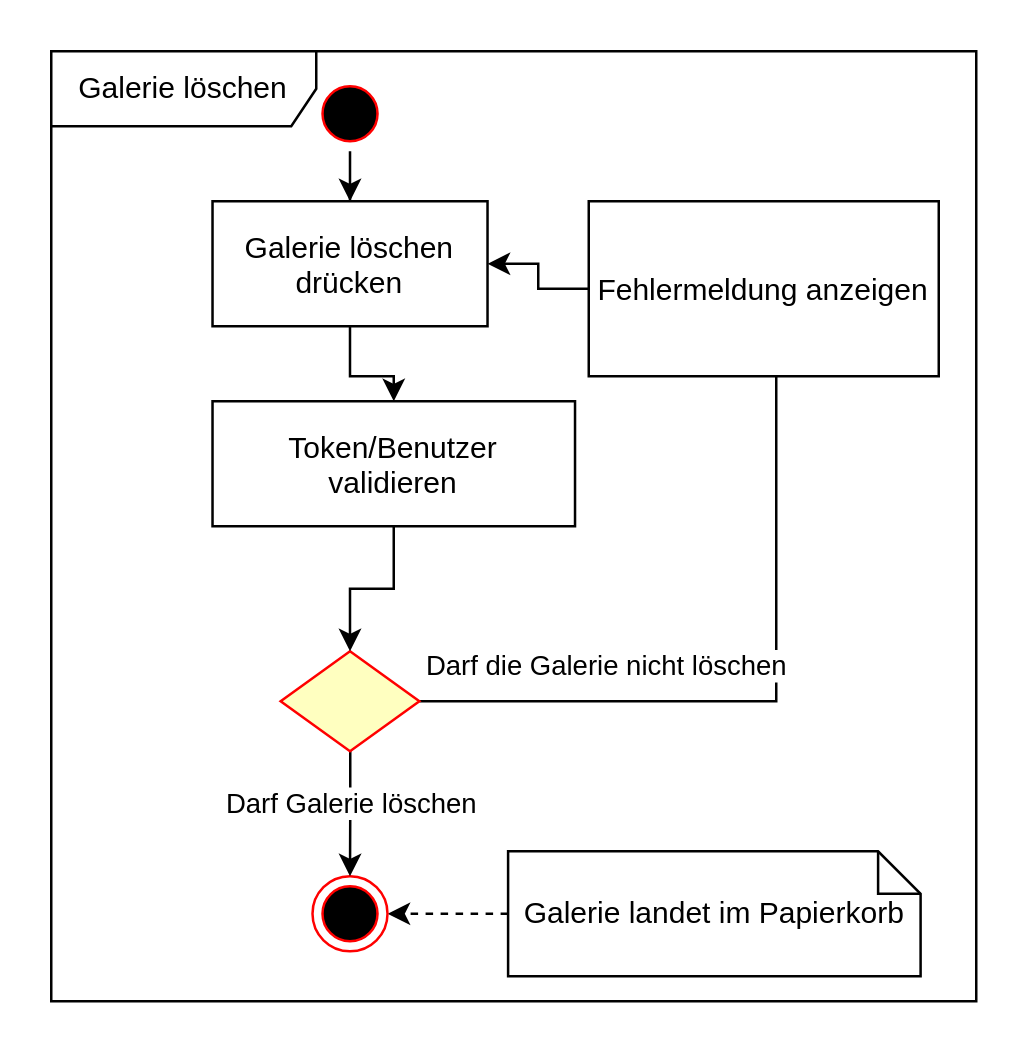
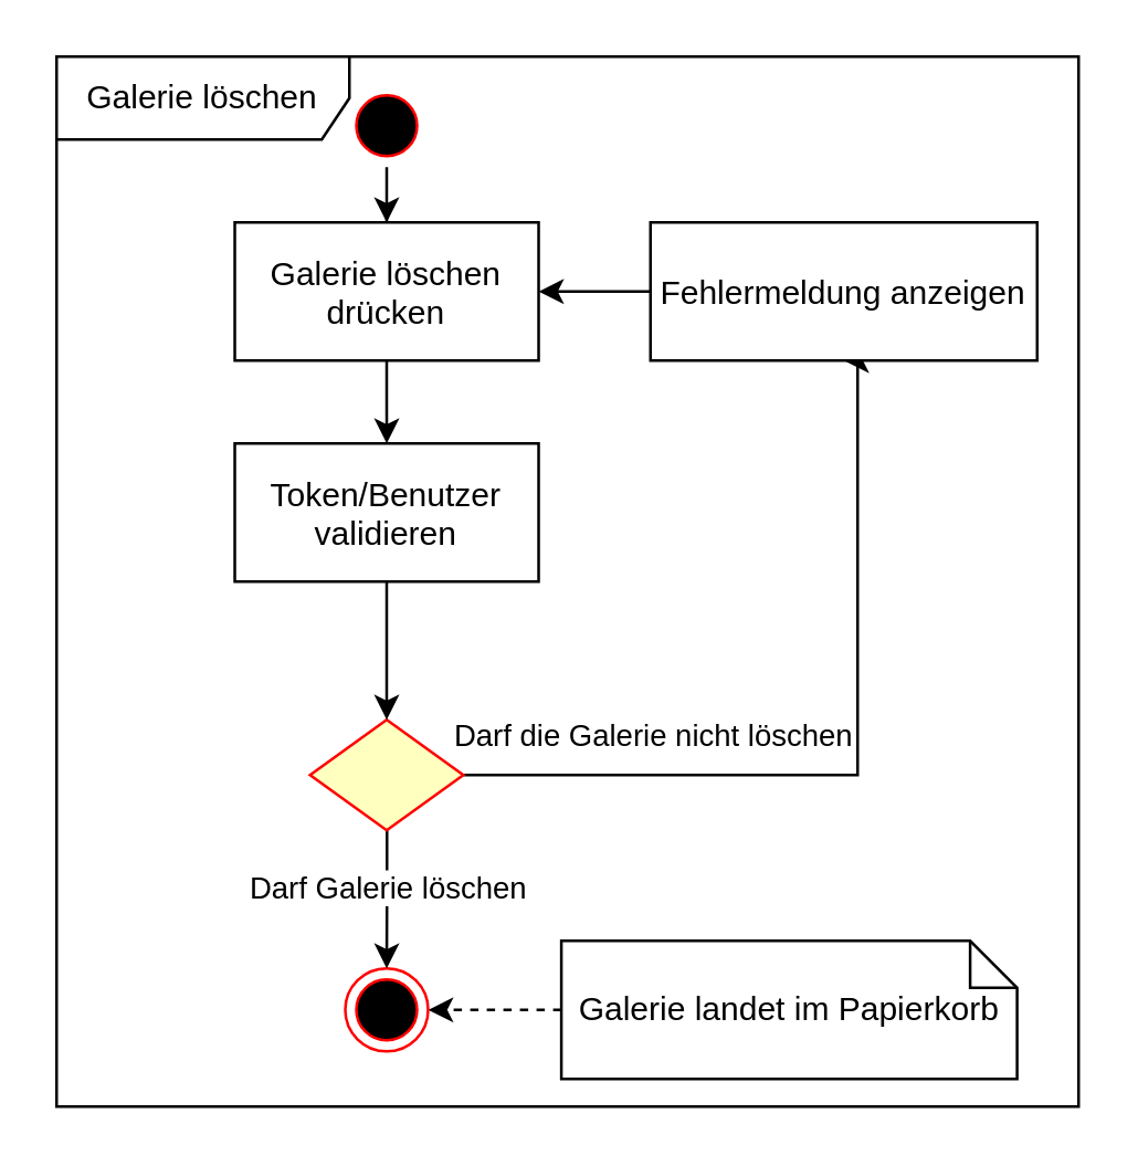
  <mxCell id="0" />
  <mxCell id="1" parent="0" />
  <mxCell id="2" style="edgeStyle=orthogonalEdgeStyle;rounded=0;orthogonalLoop=1;jettySize=auto;html=1;" edge="1" parent="1" source="3" target="5"><mxGeometry relative="1" as="geometry" /></mxCell>
  <mxCell id="3" value="" style="ellipse;shape=startState;fillColor=#000000;strokeColor=#ff0000;" vertex="1" parent="1"><mxGeometry x="124.51" y="30" width="30" height="30" as="geometry" /></mxCell>
  <mxCell id="4" style="edgeStyle=orthogonalEdgeStyle;rounded=0;orthogonalLoop=1;jettySize=auto;html=1;entryX=0.5;entryY=0;entryDx=0;entryDy=0;" edge="1" parent="1" source="5" target="18"><mxGeometry relative="1" as="geometry" /></mxCell>
  <mxCell id="5" value="Galerie löschen &#10;drücken" style="" vertex="1" parent="1"><mxGeometry x="84.51" y="80" width="110" height="50" as="geometry" /></mxCell>
  <mxCell id="6" style="edgeStyle=orthogonalEdgeStyle;rounded=0;orthogonalLoop=1;jettySize=auto;html=1;dashed=1;" edge="1" parent="1" source="7" target="8"><mxGeometry relative="1" as="geometry" /></mxCell>
  <mxCell id="7" value="Galerie landet im Papierkorb" style="shape=note;whiteSpace=wrap;size=17" vertex="1" parent="1"><mxGeometry x="202.74" y="340" width="165" height="50" as="geometry" /></mxCell>
  <mxCell id="8" value="" style="ellipse;shape=endState;fillColor=#000000;strokeColor=#ff0000" vertex="1" parent="1"><mxGeometry x="124.5" y="350" width="30" height="30" as="geometry" /></mxCell>
  <mxCell id="9" value="Galerie löschen" style="shape=umlFrame;whiteSpace=wrap;html=1;pointerEvents=0;width=106;height=30;" vertex="1" parent="1"><mxGeometry x="20" y="20" width="370" height="380" as="geometry" /></mxCell>
  <mxCell id="10" style="edgeStyle=orthogonalEdgeStyle;rounded=0;orthogonalLoop=1;jettySize=auto;html=1;entryX=0.5;entryY=1;entryDx=0;entryDy=0;" edge="1" parent="1" source="14" target="16"><mxGeometry relative="1" as="geometry"><Array as="points"><mxPoint x="310" y="280" /><mxPoint x="310" y="130" /></Array></mxGeometry></mxCell>
  <mxCell id="11" value="Darf die Galerie nicht löschen" style="edgeLabel;html=1;align=center;verticalAlign=middle;resizable=0;points=[];" vertex="1" connectable="0" parent="10"><mxGeometry x="-0.355" relative="1" as="geometry"><mxPoint x="-28" y="-15" as="offset" /></mxGeometry></mxCell>
  <mxCell id="12" style="edgeStyle=orthogonalEdgeStyle;rounded=0;orthogonalLoop=1;jettySize=auto;html=1;" edge="1" parent="1" source="14" target="8"><mxGeometry relative="1" as="geometry"><mxPoint x="139.5" y="540" as="targetPoint" /></mxGeometry></mxCell>
  <mxCell id="13" value="Darf Galerie löschen" style="edgeLabel;html=1;align=center;verticalAlign=middle;resizable=0;points=[];" vertex="1" connectable="0" parent="12"><mxGeometry x="0.344" y="2" relative="1" as="geometry"><mxPoint x="-2" y="-13" as="offset" /></mxGeometry></mxCell>
  <mxCell id="14" value="" style="rhombus;fillColor=#ffffc0;strokeColor=#ff0000;" vertex="1" parent="1"><mxGeometry x="111.76" y="260" width="55.49" height="40" as="geometry" /></mxCell>
  <mxCell id="15" style="edgeStyle=orthogonalEdgeStyle;rounded=0;orthogonalLoop=1;jettySize=auto;html=1;entryX=1;entryY=0.5;entryDx=0;entryDy=0;" edge="1" parent="1" source="16" target="5"><mxGeometry relative="1" as="geometry" /></mxCell>
- <mxCell id="16" value="Fehlermeldung anzeigen" style="" vertex="1" parent="1"><mxGeometry x="235" y="80" width="140" height="70" as="geometry" /></mxCell>
+ <mxCell id="16" value="Fehlermeldung anzeigen" style="" vertex="1" parent="1"><mxGeometry x="235" y="80" width="140" height="50" as="geometry" /></mxCell>
  <mxCell id="17" style="edgeStyle=orthogonalEdgeStyle;rounded=0;orthogonalLoop=1;jettySize=auto;html=1;entryX=0.5;entryY=0;entryDx=0;entryDy=0;" edge="1" parent="1" source="18" target="14"><mxGeometry relative="1" as="geometry" /></mxCell>
- <mxCell id="18" value="Token/Benutzer &#10;validieren" style="" vertex="1" parent="1"><mxGeometry x="84.51" y="160" width="145" height="50" as="geometry" /></mxCell>
+ <mxCell id="18" value="Token/Benutzer &#10;validieren" style="" vertex="1" parent="1"><mxGeometry x="84.51" y="160" width="110" height="50" as="geometry" /></mxCell>
